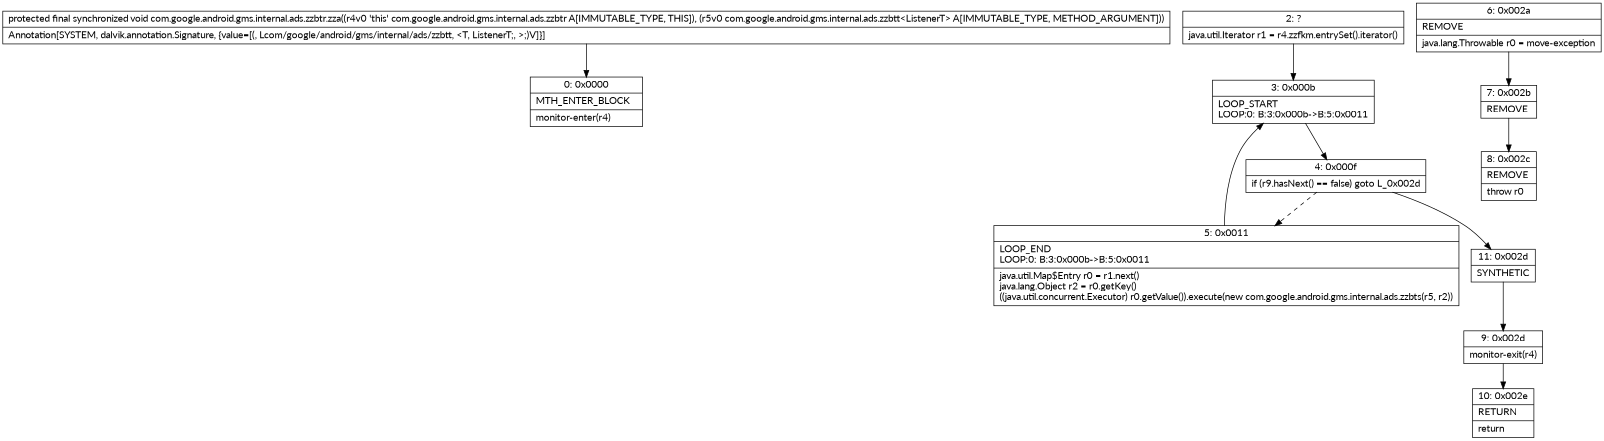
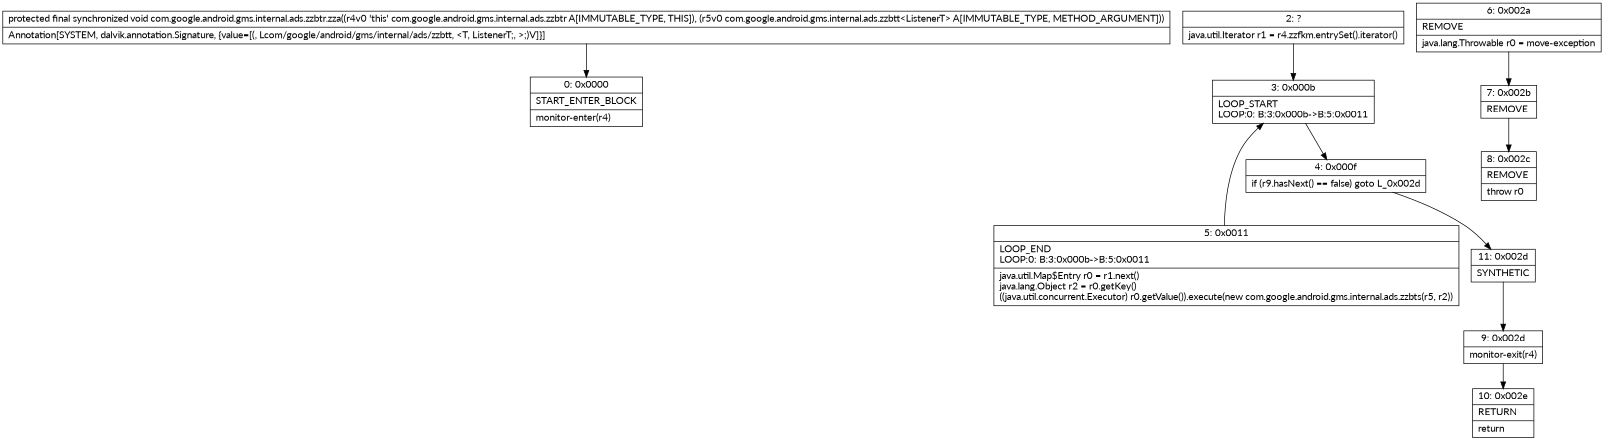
  digraph {
    fontname=Lato
    node [fontname=Lato shape=record]
    edge [fontname=Lato]
-   n1 [label="{0\:\ 0x0000|MTH_ENTER_BLOCK\l|monitor\-enter(r4)\l}"]
+   n1 [label="{0\:\ 0x0000|START_ENTER_BLOCK\l|monitor\-enter(r4)\l}"]
    n2 [label="{2\:\ ?|java.util.Iterator r1 = r4.zzfkm.entrySet().iterator()\l}"]
    n3 [label="{3\:\ 0x000b|LOOP_START\lLOOP:0: B:3:0x000b\-\>B:5:0x0011\l}"]
    n4 [label="{6\:\ 0x002a|REMOVE\l|java.lang.Throwable r0 = move\-exception\l}"]
    n5 [label="{7\:\ 0x002b|REMOVE\l}"]
    n6 [label="{4\:\ 0x000f|if (r9.hasNext() == false) goto L_0x002d\l}"]
    n7 [label="{5\:\ 0x0011|LOOP_END\lLOOP:0: B:3:0x000b\-\>B:5:0x0011\l|java.util.Map$Entry r0 = r1.next()\ljava.lang.Object r2 = r0.getKey()\l((java.util.concurrent.Executor) r0.getValue()).execute(new com.google.android.gms.internal.ads.zzbts(r5, r2))\l}"]
    n8 [label="{11\:\ 0x002d|SYNTHETIC\l}"]
    n9 [label="{9\:\ 0x002d|monitor\-exit(r4)\l}"]
    n10 [label="{8\:\ 0x002c|REMOVE\l|throw r0\l}"]
    n11 [label="{10\:\ 0x002e|RETURN\l|return\l}"]
    n12 [label="{protected final synchronized void com.google.android.gms.internal.ads.zzbtr.zza((r4v0 'this' com.google.android.gms.internal.ads.zzbtr A[IMMUTABLE_TYPE, THIS]), (r5v0 com.google.android.gms.internal.ads.zzbtt\<ListenerT\> A[IMMUTABLE_TYPE, METHOD_ARGUMENT]))  | Annotation[SYSTEM, dalvik.annotation.Signature, \{value=[(, Lcom\/google\/android\/gms\/internal\/ads\/zzbtt, \<T, ListenerT;, \>;)V]\}]\l}"]
    n2 -> n3
    n3 -> n6
    n4 -> n5
    n5 -> n10
-   n6 -> n7 [style=dashed]
    n6 -> n8
    n7 -> n3
    n8 -> n9
    n9 -> n11
    n12 -> n1
  }
